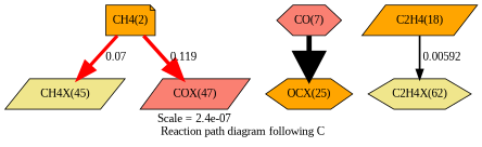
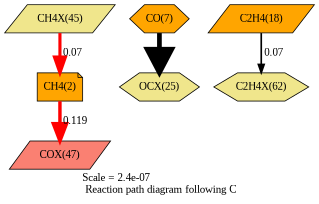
  digraph {
    fontname="Liberation Serif"
    label="Scale = 2.4e-07\l Reaction path diagram following C"
    node [fillcolor=khaki fontname="Liberation Serif" shape=parallelogram style=filled]
    edge [color=red fontname="Liberation Serif"]
    n1 [fillcolor=orange label="CH4(2)" shape=note]
    n2 [label="CH4X(45)"]
    n3 [fillcolor=salmon label="COX(47)"]
-   n4 [fillcolor=salmon label="CO(7)" shape=hexagon]
-   n5 [fillcolor=orange label="OCX(25)" shape=hexagon]
+   n4 [fillcolor=orange label="CO(7)" shape=hexagon]
+   n5 [label="OCX(25)" shape=hexagon]
    n6 [fillcolor=orange label="C2H4(18)"]
    n7 [label="C2H4X(62)" shape=hexagon]
-   n1 -> n2 [arrowsize=2 label=" 0.07" penwidth=3.99]
+   n2 -> n1 [arrowsize=2 label=" 0.07" penwidth=3.99]
    n1 -> n3 [arrowsize=2.2 label=" 0.119" penwidth=4.39]
    n4 -> n5 [arrowsize=3 color=black label=" 1" penwidth=6]
-   n6 -> n7 [arrowsize=1.06 color=black label=" 0.00592" penwidth=2.13]
+   n6 -> n7 [arrowsize=1.06 color=black label=" 0.07" penwidth=2.13]
  }
